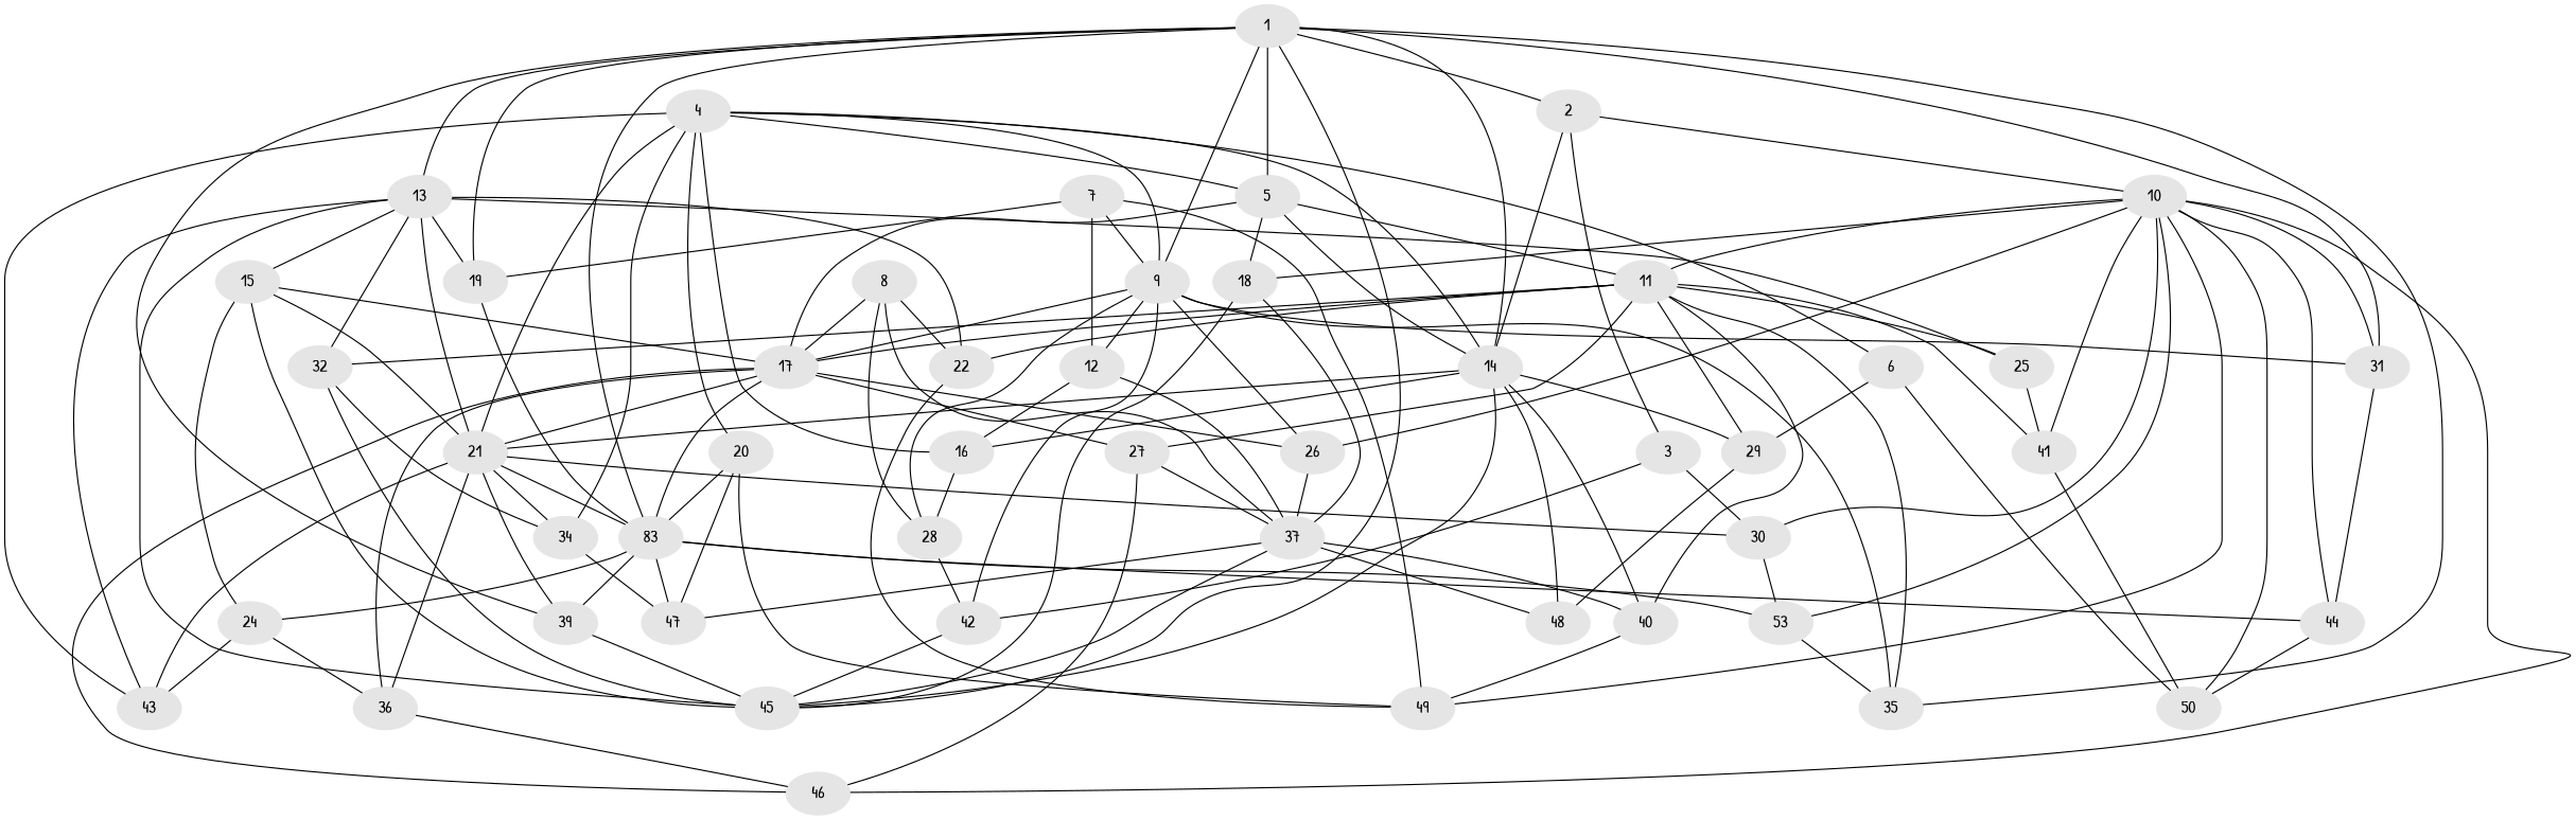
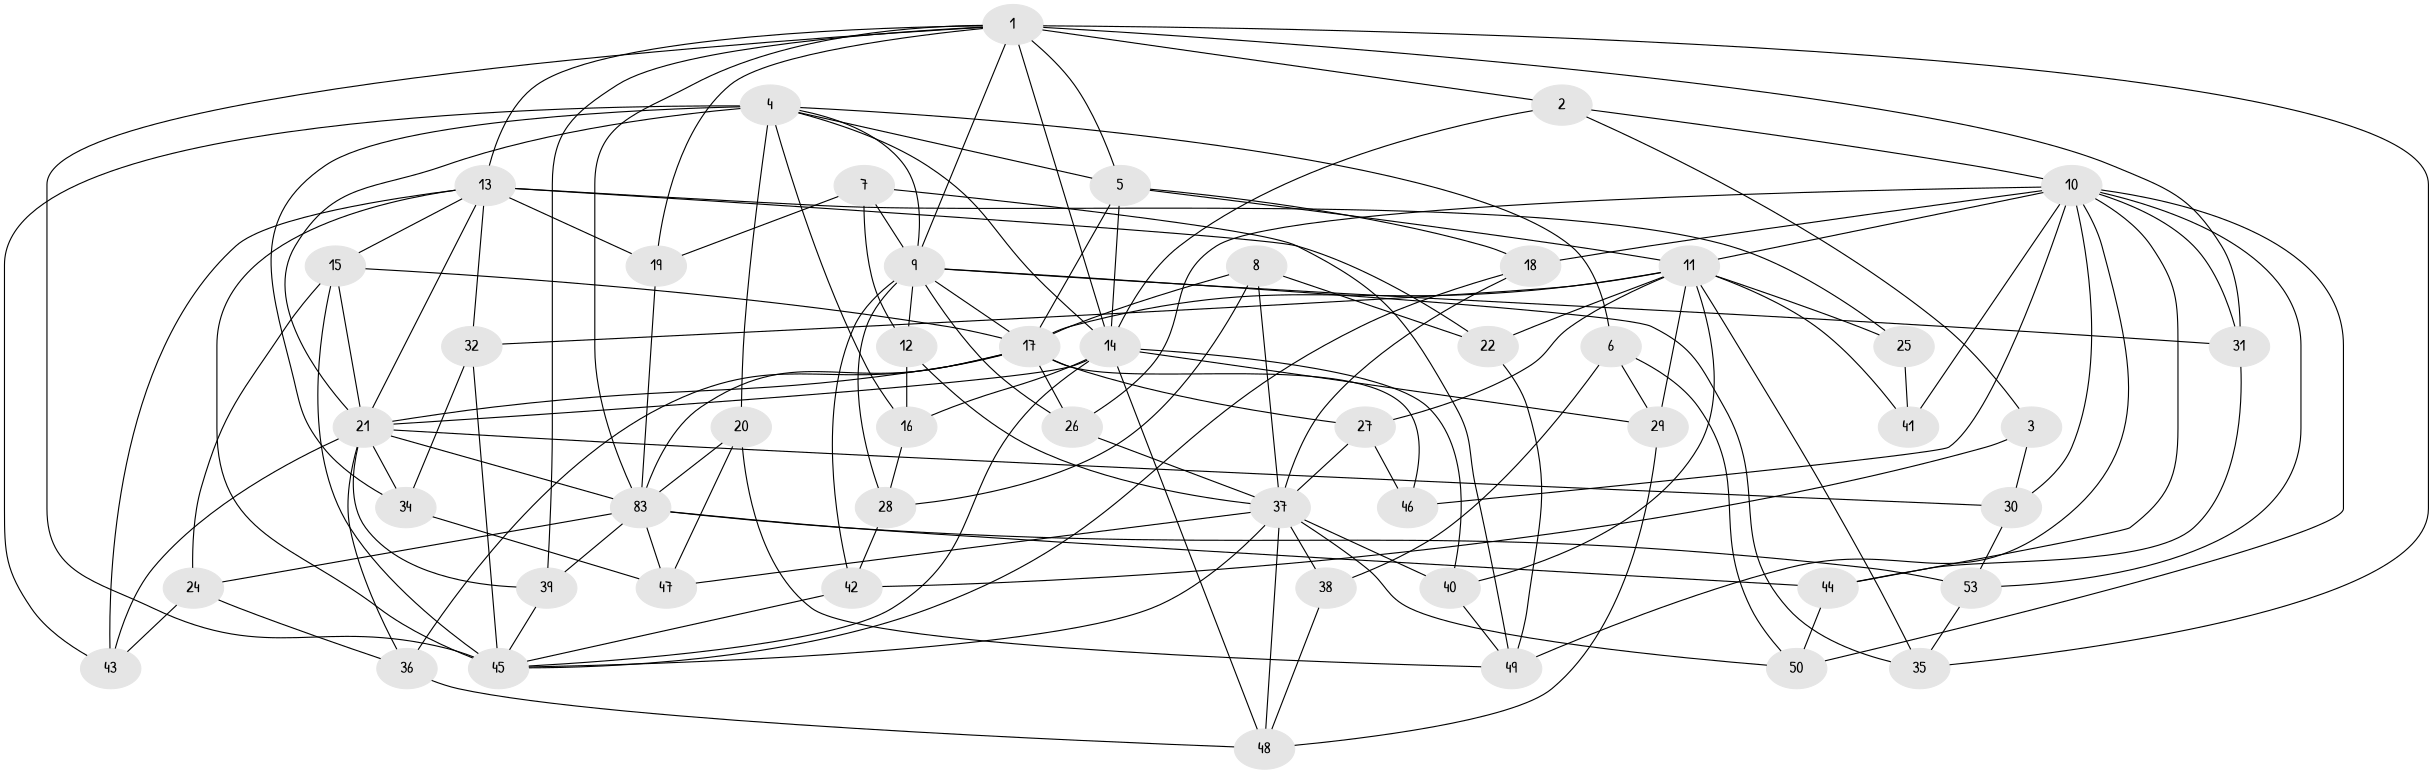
  graph {
    fontname="Patrick Hand"
    node [color=gray90 fontname="Patrick Hand" style=filled]
    edge [fontname="Patrick Hand" weight=1.0]
    1
    2
    5
    9
    13
    14
    19
    n8 [label=83]
    31
    35
    39
    45
    3
    10
    11
    17
    18
    42
    12
    28
    26
    21
    43
    22
    25
    32
    15
    16
    29
    40
    48
    n32 [label=53]
    44
    24
    47
    30
    50
    49
    41
    46
    4
    6
    20
    34
+   38
    36
    27
    37
    7
    8
    1 -- 2
    1 -- 5 [weight=2.0]
    1 -- 9
    1 -- 13
    1 -- 14
    1 -- 19
    1 -- n8
    1 -- 31
    1 -- 35
    1 -- 39
    1 -- 45
    2 -- 14
    2 -- 3
    2 -- 10
    5 -- 14
    5 -- 11
    5 -- 17
    5 -- 18
    9 -- 31
    9 -- 35
    9 -- 17
    9 -- 42
    9 -- 12
    9 -- 28
    9 -- 26
    13 -- 19
    13 -- 45
    13 -- 21
    13 -- 43
    13 -- 22
    13 -- 25 [weight=2.0]
    13 -- 32
    13 -- 15
    14 -- 45
    14 -- 21
    14 -- 16
    14 -- 29
    14 -- 40
    14 -- 48
    19 -- n8
    n8 -- 39
    n8 -- n32
    n8 -- 44
    n8 -- 24
    n8 -- 47
    31 -- 44
    39 -- 45
    3 -- 42
    3 -- 30
    10 -- 31
    10 -- 11
    10 -- 18
    10 -- 26
    10 -- n32
    10 -- 44
    10 -- 30
    10 -- 50
    10 -- 49
    10 -- 41
    10 -- 46
    11 -- 35
    11 -- 17
    11 -- 22
    11 -- 25
    11 -- 32
    11 -- 29
    11 -- 40
    11 -- 41
    11 -- 27 [weight=2.0]
    17 -- n8
    17 -- 26
    17 -- 21
    17 -- 46
    17 -- 36
    17 -- 27 [weight=2.0]
    18 -- 45
    18 -- 37
    42 -- 45
    12 -- 16
    12 -- 37
    28 -- 42
    26 -- 37
    21 -- n8
    21 -- 39
    21 -- 43
    21 -- 30
    21 -- 34
    21 -- 36
    22 -- 49
    25 -- 41
    32 -- 45
    32 -- 34
    15 -- 45 [weight=2.0]
    15 -- 17
    15 -- 21
    15 -- 24
    16 -- 28
    29 -- 48
    40 -- 49
    n32 -- 35
    44 -- 50
    24 -- 43
    24 -- 36
    30 -- n32
-   41 -- 50
+   37 -- 50
    4 -- 5
    4 -- 9
    4 -- 14
    4 -- 21 [weight=2.0]
    4 -- 43
    4 -- 16
    4 -- 6
    4 -- 20
    4 -- 34
    6 -- 29
    6 -- 50
+   6 -- 38
    20 -- n8
    20 -- 47
    20 -- 49
    34 -- 47
-   36 -- 46
+   38 -- 48
+   36 -- 48
    27 -- 46
    27 -- 37
    37 -- 45
    37 -- 40
    37 -- 48
    37 -- 47
+   37 -- 38
    7 -- 9
    7 -- 19
    7 -- 12
    7 -- 49
    8 -- 17
    8 -- 28
    8 -- 22
    8 -- 37
  }
